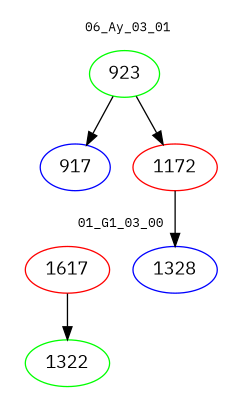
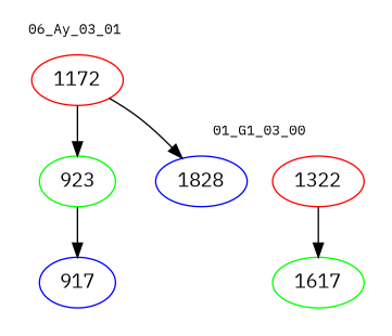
  digraph {
    fontname="IBM Plex Mono"
    node [color=green fontname="IBM Plex Mono"]
    edge [color=black fontname="IBM Plex Mono"]
    n1 [label=923]
    n2 [color=blue label=917]
    n3 [color=red label=1172]
-   n4 [label=1322]
-   n5 [color=blue label=1328]
-   n6 [color=red label=1617]
+   n4 [color=red label=1322]
+   n5 [color=blue label=1828]
+   n6 [label=1617]
    subgraph cluster_1 {
      color=white
      fontsize=10
      label="06_Ay_03_01"
      n1
      n2
      n3
    }
    subgraph cluster_2 {
      color=white
      fontsize=10
      label="01_G1_03_00"
      n4
      n5
      n6
    }
    n1 -> n2
-   n1 -> n3
+   n3 -> n1
    n3 -> n5
-   n6 -> n4
+   n4 -> n6
  }
